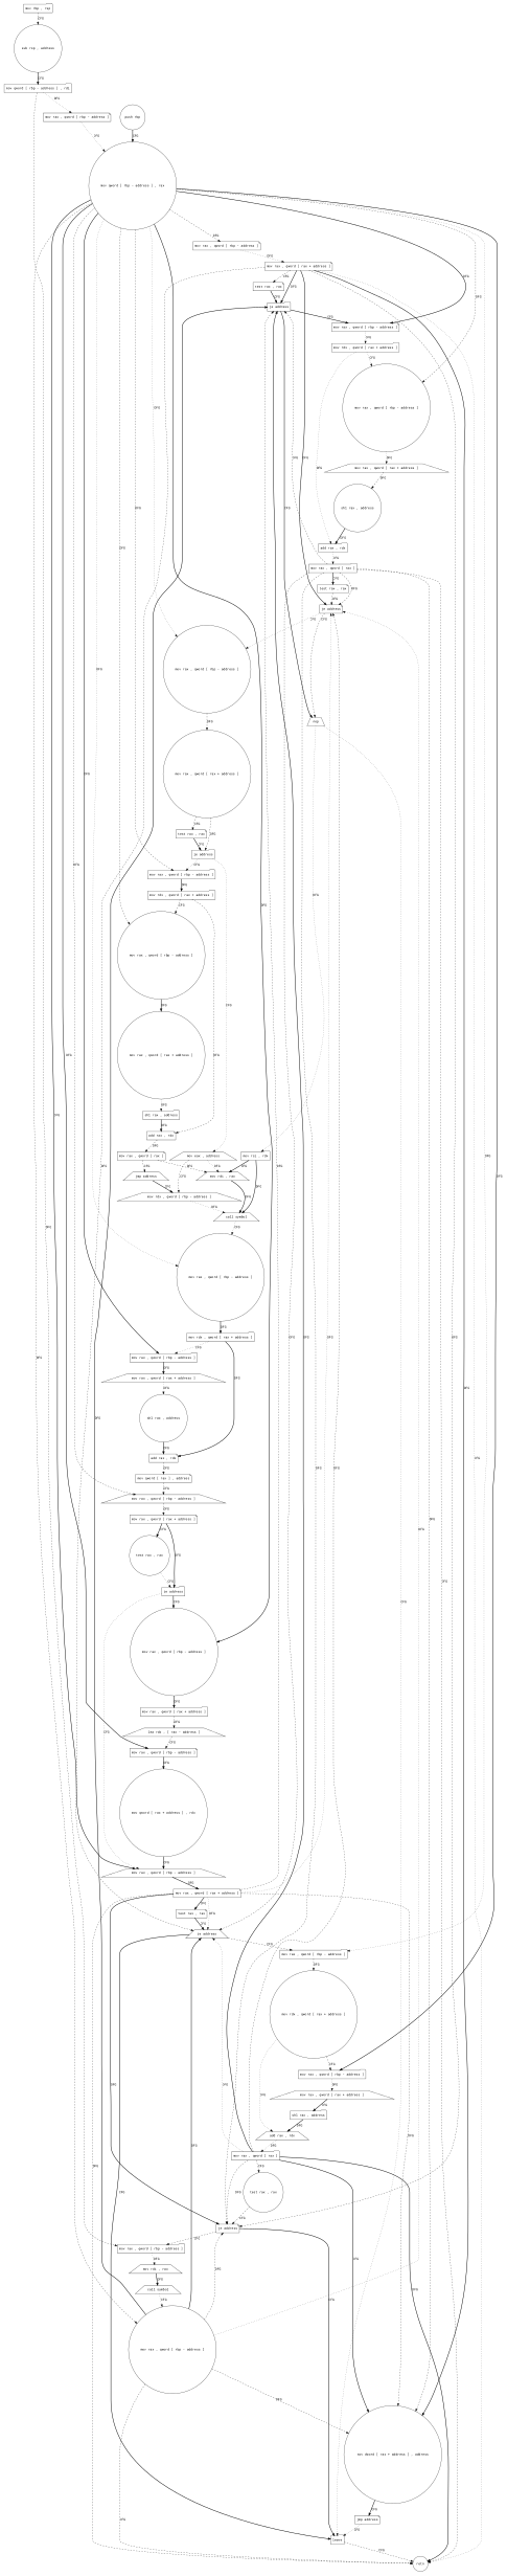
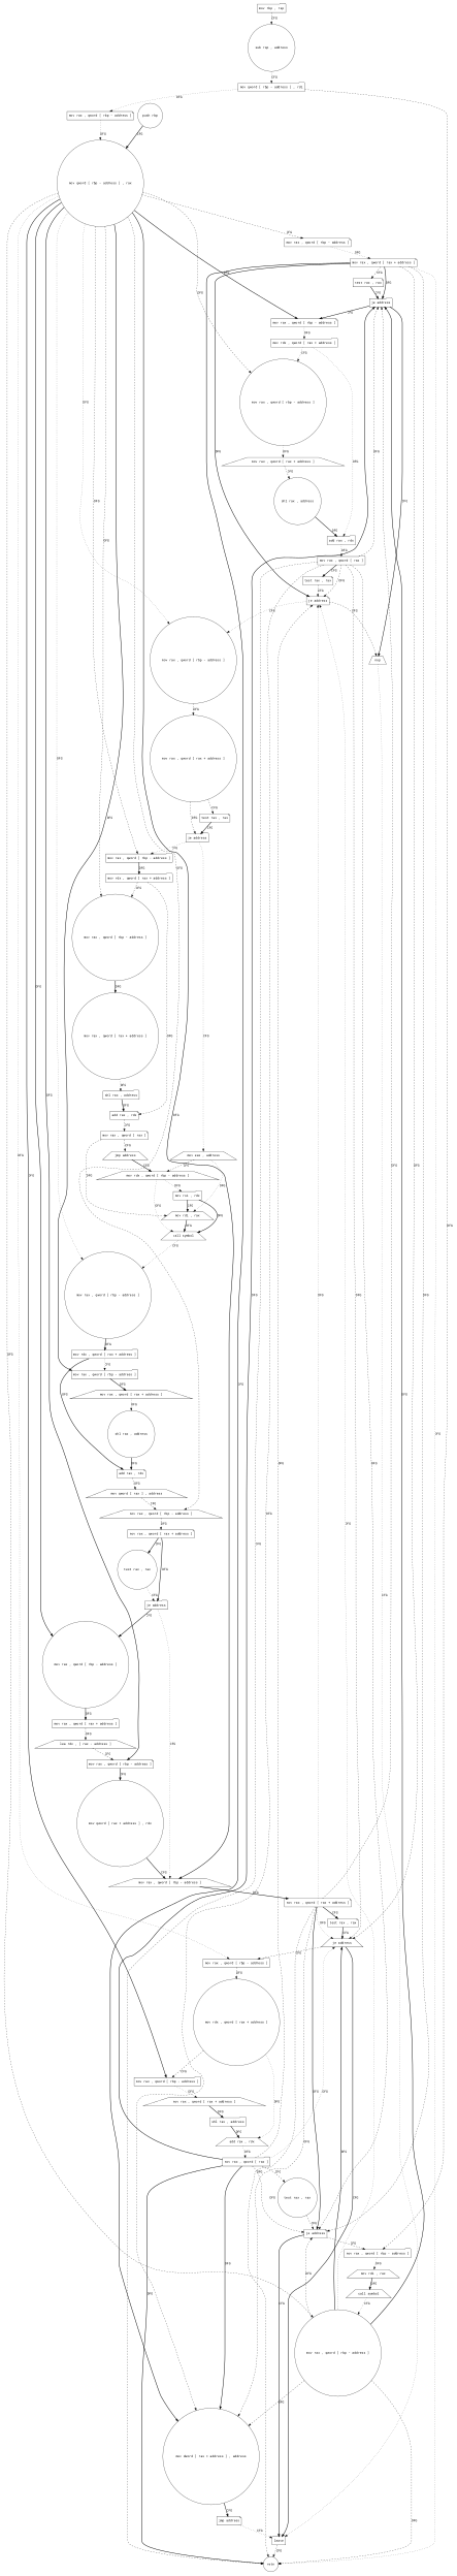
  digraph {
    fontname="Roboto Mono"
    node [fontname="Roboto Mono" shape=folder]
    edge [fontname="Roboto Mono" style=bold]
    n1 [label="push rbp" shape=circle]
    n2 [label="mov qword [ rbp - address ] , rax" shape=circle]
    n3 [label="mov rbp , rsp"]
    n4 [label="sub rsp , address" shape=circle]
    n5 [label="mov qword [ rbp - address ] , rdi"]
    n6 [label="mov rax , qword [ rbp - address ]" shape=note]
    n7 [label="mov rax , qword [ rbp - address ]"]
    n8 [label="mov rdx , qword [ rbp - address ]" shape=trapezium]
    n9 [label="mov rsi , rdx"]
    n10 [label="call symbol" shape=trapezium]
    n11 [label="mov rdi , rax" shape=trapezium]
    n12 [label="mov rax , qword [ rbp - address ]" shape=note]
    n13 [label="mov rax , qword [ rbp - address ]" shape=note]
    n14 [label="mov rax , qword [ rbp - address ]" shape=circle]
    n15 [label="mov rax , qword [ rbp - address ]" shape=circle]
    n16 [label="mov rax , qword [ rbp - address ]"]
    n17 [label="mov rax , qword [ rbp - address ]" shape=circle]
    n18 [label="mov rax , qword [ rbp - address ]" shape=trapezium]
    n19 [label="mov rax , qword [ rbp - address ]"]
    n20 [label="mov rax , qword [ rbp - address ]" shape=circle]
    n21 [label="mov rax , qword [ rbp - address ]" shape=note]
    n22 [label="mov rax , qword [ rbp - address ]" shape=circle]
    n23 [label="mov rax , qword [ rbp - address ]"]
    n24 [label="mov rax , qword [ rbp - address ]" shape=trapezium]
    n25 [label="mov rax , qword [ rbp - address ]"]
    n26 [label="mov rax , qword [ rbp - address ]" shape=circle]
    n27 [label="mov rax , qword [ rax + address ]" shape=note]
    n28 [label="mov rdx , qword [ rax + address ]"]
    n29 [label="mov rax , qword [ rax + address ]" shape=trapezium]
    n30 [label="mov rax , qword [ rax + address ]" shape=circle]
    n31 [label="mov rdx , qword [ rax + address ]"]
    n32 [label="mov rax , qword [ rax + address ]" shape=circle]
    n33 [label="mov rax , qword [ rax + address ]" shape=note]
    n34 [label="mov rdx , qword [ rax + address ]" shape=circle]
    n35 [label="mov rax , qword [ rax + address ]"]
    n36 [label="mov qword [ rax + address ] , rdx" shape=circle]
    n37 [label="mov rdx , qword [ rax + address ]"]
    n38 [label="mov rax , qword [ rax + address ]" shape=trapezium]
    n39 [label="mov rax , qword [ rax + address ]" shape=note]
    n40 [label="mov rax , qword [ rax + address ]" shape=trapezium]
    n41 [label="je address"]
    n42 [label="je address" shape=note]
    n43 [label="je address" shape=trapezium]
    n44 [label=retn shape=circle]
    n45 [label="je address" shape=note]
    n46 [label="mov dword [ rax + address ] , address" shape=circle]
    n47 [label="test rax , rax" shape=note]
    n48 [label=nop shape=trapezium]
    n49 [label=leave]
    n50 [label="jmp address" shape=note]
    n51 [label="add rax , rdx"]
    n52 [label="mov rax , qword [ rax ]"]
    n53 [label="shl rax , address" shape=circle]
    n54 [label="test rax , rax" shape=note]
    n55 [label="test rax , rax" shape=note]
    n56 [label="je address"]
    n57 [label="mov eax , address" shape=trapezium]
    n58 [label="mov rdi , rax" shape=trapezium]
    n59 [label="add rax , rdx" shape=note]
    n60 [label="mov rax , qword [ rax ]" shape=note]
    n61 [label="shl rax , address"]
    n62 [label="jmp address" shape=trapezium]
    n63 [label="test rax , rax" shape=note]
    n64 [label="add rax , rdx" shape=trapezium]
    n65 [label="lea rdx , [ rax - address ]" shape=trapezium]
    n66 [label="add rax , rdx" shape=note]
-   n67 [label="mov qword [ rax ] , address" shape=note]
+   n67 [label="mov qword [ rax ] , address" shape=trapezium]
    n68 [label="shl rax , address" shape=circle]
    n69 [label="test rax , rax" shape=circle]
    n70 [label="je address"]
    n71 [label="mov rax , qword [ rax ]"]
    n72 [label="shl rax , address"]
    n73 [label="test rax , rax" shape=circle]
    n74 [label="call symbol" shape=trapezium]
    n1 -> n2 [label=CFG]
    n2 -> n12 [label=DFG style=dashed]
    n2 -> n13 [label=DFG]
    n2 -> n14 [label=DFG style=dashed]
    n2 -> n15 [label=DFG style=dotted]
    n2 -> n16 [label=DFG style=dashed]
    n2 -> n17 [label=DFG style=dashed]
    n2 -> n18 [label=DFG]
    n2 -> n19 [label=DFG style=dotted]
    n2 -> n20 [label=DFG]
    n2 -> n21 [label=DFG]
    n2 -> n22 [label=DFG style=dotted]
    n2 -> n23 [label=DFG]
    n2 -> n24 [label=DFG style=dashed]
    n2 -> n25 [label=DFG]
    n2 -> n26 [label=DFG style=dashed]
    n3 -> n4 [label=CFG style=dashed]
-   n4 -> n5 [label=CFG]
+   n4 -> n5 [label=CFG style=dotted]
    n5 -> n6 [label=DFG style=dotted]
    n5 -> n7 [label=DFG style=dashed]
    n6 -> n2 [label=DFG style=dotted]
    n7 -> n11 [label=DFG style=dotted]
-   n48 -> n9 [label=DFG style=dotted]
+   n8 -> n9 [label=DFG style=dotted]
    n8 -> n10 [label=DFG style=dotted]
    n9 -> n10 [label=DFG]
    n9 -> n58 [label=CFG]
    n10 -> n22 [label=CFG style=dotted]
    n11 -> n74 [label=DFG]
    n12 -> n27 [label=DFG style=dotted]
    n13 -> n28 [label=DFG style=dotted]
    n14 -> n29 [label=DFG style=dotted]
    n15 -> n30 [label=DFG style=dashed]
    n16 -> n31 [label=DFG]
    n17 -> n32 [label=DFG]
    n18 -> n33 [label=DFG]
    n19 -> n34 [label=DFG style=dashed]
    n20 -> n35 [label=DFG]
    n21 -> n36 [label=DFG]
    n22 -> n37 [label=DFG]
    n23 -> n38 [label=DFG]
    n24 -> n39 [label=DFG style=dashed]
    n25 -> n40 [label=DFG style=dotted]
    n26 -> n41 [label=DFG]
    n26 -> n42 [label=DFG style=dotted]
    n26 -> n43 [label=DFG]
    n26 -> n44 [label=DFG style=dashed]
    n26 -> n45 [label=DFG style=dashed]
    n26 -> n46 [label=DFG style=dashed]
    n27 -> n41 [label=DFG]
    n27 -> n42 [label=DFG]
    n27 -> n43 [label=DFG style=dashed]
    n27 -> n44 [label=DFG style=dotted]
    n27 -> n45 [label=DFG style=dashed]
    n27 -> n46 [label=DFG]
    n27 -> n47 [label=CFG style=dashed]
    n28 -> n14 [label=CFG style=dotted]
    n28 -> n51 [label=DFG style=dotted]
    n29 -> n53 [label=DFG style=dashed]
    n30 -> n55 [label=CFG style=dashed]
    n30 -> n56 [label=DFG style=dashed]
    n31 -> n17 [label=CFG style=dashed]
    n31 -> n59 [label=DFG style=dashed]
    n32 -> n61 [label=DFG style=dotted]
    n33 -> n41 [label=DFG style=dashed]
    n33 -> n42 [label=DFG style=dotted]
    n33 -> n43 [label=DFG style=dotted]
    n33 -> n44 [label=DFG style=dashed]
    n33 -> n45 [label=DFG]
    n33 -> n46 [label=DFG style=dashed]
    n33 -> n63 [label=CFG]
    n34 -> n25 [label=CFG style=dashed]
    n34 -> n64 [label=DFG style=dotted]
    n35 -> n65 [label=DFG style=dashed]
    n36 -> n18 [label=CFG]
    n37 -> n23 [label=CFG style=dotted]
    n37 -> n66 [label=DFG]
    n38 -> n68 [label=DFG style=dotted]
    n39 -> n69 [label=CFG]
    n39 -> n70 [label=DFG]
    n40 -> n72 [label=DFG]
    n41 -> n13 [label=CFG]
    n41 -> n48 [label=CFG]
    n42 -> n15 [label=CFG style=dotted]
    n42 -> n48 [label=CFG style=dashed]
    n43 -> n19 [label=CFG style=dashed]
    n43 -> n49 [label=CFG]
    n45 -> n7 [label=CFG style=dashed]
    n45 -> n49 [label=CFG]
    n46 -> n50 [label=CFG]
    n47 -> n41 [label=CFG]
    n48 -> n49 [label=CFG style=dotted]
    n49 -> n44 [label=CFG style=dashed]
    n50 -> n49 [label=CFG style=dotted]
    n51 -> n52 [label=DFG style=dotted]
    n52 -> n41 [label=DFG style=dashed]
    n52 -> n42 [label=DFG style=dashed]
    n52 -> n43 [label=DFG style=dashed]
    n52 -> n44 [label=DFG style=dashed]
    n52 -> n45 [label=DFG style=dashed]
    n52 -> n46 [label=DFG style=dashed]
    n52 -> n54 [label=CFG]
    n53 -> n51 [label=DFG]
    n54 -> n42 [label=CFG style=dashed]
    n55 -> n56 [label=CFG]
    n56 -> n16 [label=CFG style=dotted]
    n56 -> n57 [label=CFG style=dotted]
    n57 -> n8 [label=CFG style=dashed]
    n57 -> n58 [label=DFG style=dotted]
    n58 -> n10 [label=DFG]
    n59 -> n60 [label=DFG style=dashed]
    n60 -> n58 [label=DFG style=dashed]
    n60 -> n62 [label=CFG style=dashed]
    n61 -> n59 [label=DFG]
    n62 -> n8 [label=CFG]
    n63 -> n43 [label=CFG]
    n64 -> n71 [label=DFG style=dotted]
    n65 -> n21 [label=CFG style=dashed]
    n66 -> n67 [label=DFG style=dashed]
    n67 -> n24 [label=CFG style=dashed]
    n68 -> n66 [label=DFG]
    n69 -> n70 [label=CFG style=dotted]
    n70 -> n18 [label=CFG style=dotted]
    n70 -> n20 [label=CFG]
    n71 -> n41 [label=DFG]
    n71 -> n42 [label=DFG style=dashed]
    n71 -> n43 [label=DFG style=dotted]
    n71 -> n44 [label=DFG]
    n71 -> n45 [label=DFG style=dashed]
    n71 -> n46 [label=DFG]
    n71 -> n73 [label=CFG style=dashed]
    n72 -> n64 [label=DFG]
    n73 -> n45 [label=CFG style=dashed]
    n74 -> n26 [label=CFG style=dotted]
  }
